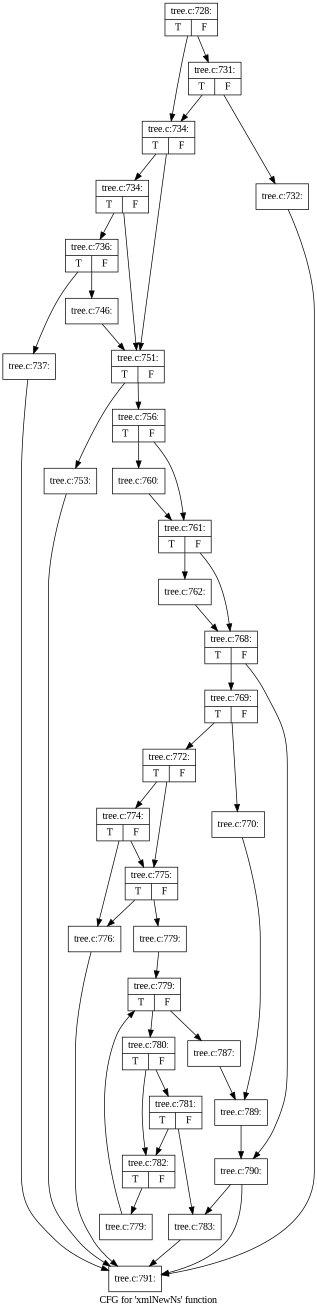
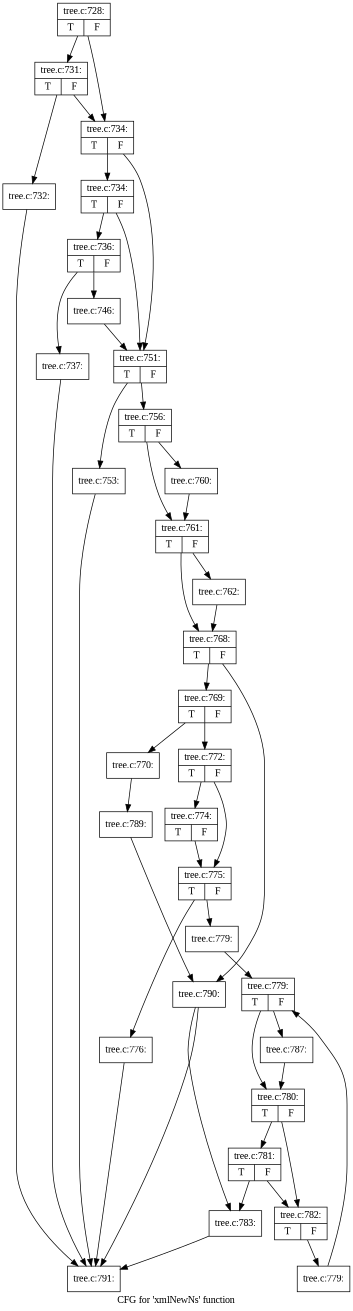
  digraph {
    fontname="Liberation Serif"
    label="CFG for 'xmlNewNs' function"
    node [fontname="Liberation Serif" shape=record]
    edge [fontname="Liberation Serif"]
    n1 [label="{tree.c:728:|{<s0>T|<s1>F}}"]
    n2 [label="{tree.c:731:|{<s0>T|<s1>F}}"]
    n3 [label="{tree.c:734:|{<s0>T|<s1>F}}"]
    n4 [label="{tree.c:732:}"]
    n5 [label="{tree.c:734:|{<s0>T|<s1>F}}"]
    n6 [label="{tree.c:751:|{<s0>T|<s1>F}}"]
    n7 [label="{tree.c:791:}"]
    n8 [label="{tree.c:736:|{<s0>T|<s1>F}}"]
    n9 [label="{tree.c:753:}"]
    n10 [label="{tree.c:756:|{<s0>T|<s1>F}}"]
    n11 [label="{tree.c:737:}"]
    n12 [label="{tree.c:746:}"]
    n13 [label="{tree.c:760:}"]
    n14 [label="{tree.c:761:|{<s0>T|<s1>F}}"]
    n15 [label="{tree.c:762:}"]
    n16 [label="{tree.c:768:|{<s0>T|<s1>F}}"]
    n17 [label="{tree.c:769:|{<s0>T|<s1>F}}"]
    n18 [label="{tree.c:790:}"]
    n19 [label="{tree.c:770:}"]
    n20 [label="{tree.c:772:|{<s0>T|<s1>F}}"]
    n21 [label="{tree.c:783:}"]
    n22 [label="{tree.c:789:}"]
    n23 [label="{tree.c:774:|{<s0>T|<s1>F}}"]
    n24 [label="{tree.c:775:|{<s0>T|<s1>F}}"]
    n25 [label="{tree.c:776:}"]
    n26 [label="{tree.c:779:}"]
    n27 [label="{tree.c:779:|{<s0>T|<s1>F}}"]
    n28 [label="{tree.c:780:|{<s0>T|<s1>F}}"]
    n29 [label="{tree.c:787:}"]
    n30 [label="{tree.c:781:|{<s0>T|<s1>F}}"]
    n31 [label="{tree.c:782:|{<s0>T|<s1>F}}"]
    n32 [label="{tree.c:779:}"]
    n1 -> n2
    n1 -> n3
    n2 -> n3
    n2 -> n4
    n3 -> n5
    n3 -> n6
    n4 -> n7
    n5 -> n6
    n5 -> n8
    n6 -> n9
    n6 -> n10
    n8 -> n11
    n8 -> n12
    n9 -> n7
    n10 -> n13
    n10 -> n14
    n11 -> n7
    n12 -> n6
    n13 -> n14
    n14 -> n15
    n14 -> n16
    n15 -> n16
    n16 -> n17
    n16 -> n18
    n17 -> n19
    n17 -> n20
    n18 -> n7
    n18 -> n21
    n19 -> n22
    n20 -> n23
    n20 -> n24
    n21 -> n7
    n22 -> n18
    n23 -> n24
-   n23 -> n25
    n24 -> n25
    n24 -> n26
    n25 -> n7
    n26 -> n27
    n27 -> n28
    n27 -> n29
    n28 -> n30
    n28 -> n31
-   n29 -> n22
+   n29 -> n28
    n30 -> n21
    n30 -> n31
    n31 -> n32
    n32 -> n27
  }
